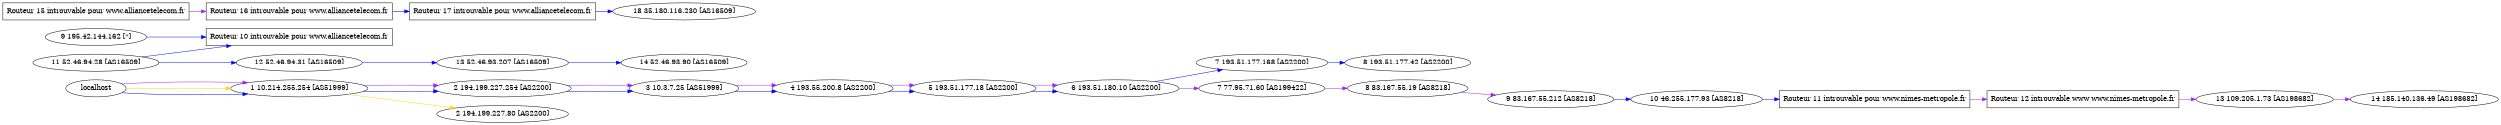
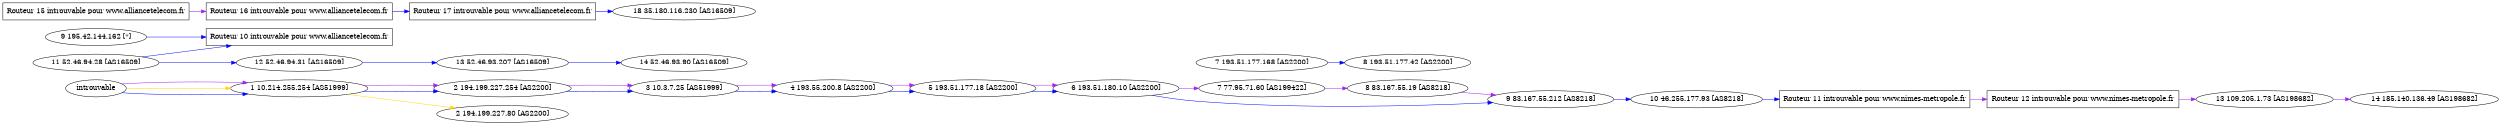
  digraph {
    rankdir=LR
    edge [color=blue]
-   localhost
+   localhost [label=introuvable]
    "1 10.214.255.254 [AS51999]"
    "2 194.199.227.254 [AS2200]"
    "2 194.199.227.80 [AS2200]"
    "3 10.3.7.25 [AS51999]"
    "4 193.55.200.8 [AS2200]"
    "5 193.51.177.18 [AS2200]"
    "6 193.51.180.10 [AS2200]"
    "7 193.51.177.168 [AS2200]"
    "7 77.95.71.60 [AS199422]"
    "8 193.51.177.42 [AS2200]"
    "8 83.167.55.19 [AS8218]"
    "Routeur 10 introuvable pour www.alliancetelecom.fr" [shape=box]
    "9 195.42.144.162 [*]"
    "11 52.46.94.28 [AS16509]"
    "12 52.46.94.31 [AS16509]"
    "13 52.46.93.207 [AS16509]"
    "14 52.46.93.90 [AS16509]"
    "Routeur 15 introuvable pour www.alliancetelecom.fr" [shape=box]
    "Routeur 16 introuvable pour www.alliancetelecom.fr" [shape=box]
    "Routeur 17 introuvable pour www.alliancetelecom.fr" [shape=box]
    "18 35.180.116.230 [AS16509]"
    "9 83.167.55.212 [AS8218]"
    "10 46.255.177.93 [AS8218]"
    "Routeur 11 introuvable pour www.nimes-metropole.fr" [shape=box]
-   "Routeur 12 introuvable pour www.nimes-metropole.fr" [shape=box label="Routeur 12 introuvable www www.nimes-metropole.fr"]
+   "Routeur 12 introuvable pour www.nimes-metropole.fr" [shape=box]
    "13 109.205.1.73 [AS198682]"
    "14 185.140.136.49 [AS198682]"
    localhost -> "1 10.214.255.254 [AS51999]"
    localhost -> "1 10.214.255.254 [AS51999]" [color=gold]
    localhost -> "1 10.214.255.254 [AS51999]" [color=purple]
    "1 10.214.255.254 [AS51999]" -> "2 194.199.227.254 [AS2200]"
    "1 10.214.255.254 [AS51999]" -> "2 194.199.227.254 [AS2200]" [color=purple]
    "1 10.214.255.254 [AS51999]" -> "2 194.199.227.80 [AS2200]" [color=gold]
    "2 194.199.227.254 [AS2200]" -> "3 10.3.7.25 [AS51999]"
    "2 194.199.227.254 [AS2200]" -> "3 10.3.7.25 [AS51999]" [color=purple]
    "3 10.3.7.25 [AS51999]" -> "4 193.55.200.8 [AS2200]"
    "3 10.3.7.25 [AS51999]" -> "4 193.55.200.8 [AS2200]" [color=purple]
    "4 193.55.200.8 [AS2200]" -> "5 193.51.177.18 [AS2200]"
    "4 193.55.200.8 [AS2200]" -> "5 193.51.177.18 [AS2200]" [color=purple]
    "5 193.51.177.18 [AS2200]" -> "6 193.51.180.10 [AS2200]"
    "5 193.51.177.18 [AS2200]" -> "6 193.51.180.10 [AS2200]" [color=purple]
-   "6 193.51.180.10 [AS2200]" -> "7 193.51.177.168 [AS2200]"
+   "6 193.51.180.10 [AS2200]" -> "9 83.167.55.212 [AS8218]"
    "6 193.51.180.10 [AS2200]" -> "7 77.95.71.60 [AS199422]" [color=purple]
    "7 193.51.177.168 [AS2200]" -> "8 193.51.177.42 [AS2200]"
    "7 77.95.71.60 [AS199422]" -> "8 83.167.55.19 [AS8218]" [color=purple]
    "8 83.167.55.19 [AS8218]" -> "9 83.167.55.212 [AS8218]" [color=purple]
    "9 195.42.144.162 [*]" -> "Routeur 10 introuvable pour www.alliancetelecom.fr"
    "11 52.46.94.28 [AS16509]" -> "Routeur 10 introuvable pour www.alliancetelecom.fr"
    "11 52.46.94.28 [AS16509]" -> "12 52.46.94.31 [AS16509]"
    "12 52.46.94.31 [AS16509]" -> "13 52.46.93.207 [AS16509]"
    "13 52.46.93.207 [AS16509]" -> "14 52.46.93.90 [AS16509]"
    "Routeur 15 introuvable pour www.alliancetelecom.fr" -> "Routeur 16 introuvable pour www.alliancetelecom.fr" [color=purple]
    "Routeur 16 introuvable pour www.alliancetelecom.fr" -> "Routeur 17 introuvable pour www.alliancetelecom.fr"
    "Routeur 17 introuvable pour www.alliancetelecom.fr" -> "18 35.180.116.230 [AS16509]"
    "9 83.167.55.212 [AS8218]" -> "10 46.255.177.93 [AS8218]"
    "10 46.255.177.93 [AS8218]" -> "Routeur 11 introuvable pour www.nimes-metropole.fr"
    "Routeur 11 introuvable pour www.nimes-metropole.fr" -> "Routeur 12 introuvable pour www.nimes-metropole.fr" [color=purple]
    "Routeur 12 introuvable pour www.nimes-metropole.fr" -> "13 109.205.1.73 [AS198682]" [color=purple]
    "13 109.205.1.73 [AS198682]" -> "14 185.140.136.49 [AS198682]" [color=purple]
  }
